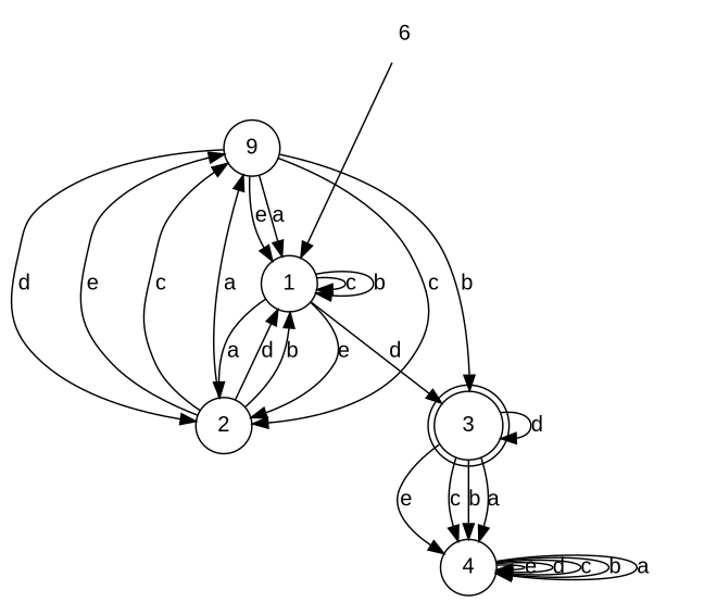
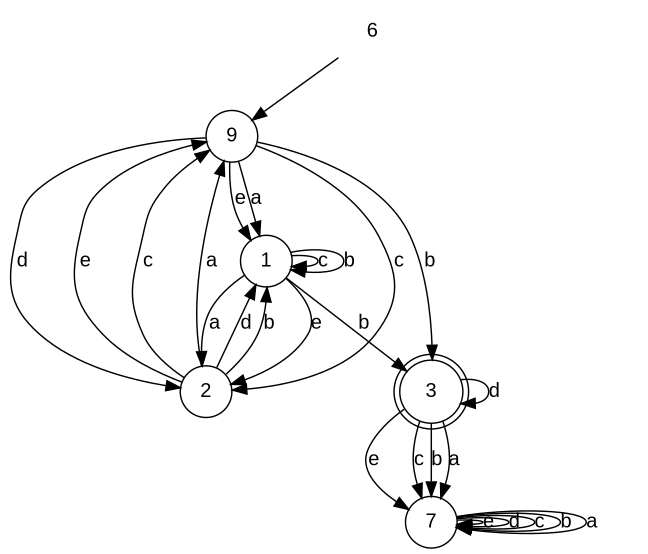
  digraph {
    fontname="Liberation Sans"
    rankdir=TB
    node [fontname="Liberation Sans" shape=circle]
    edge [fontname="Liberation Sans"]
    n1 [label=9]
    n2 [label=1]
    n3 [label=2]
    n4 [label=3 shape=doublecircle]
-   n5 [label=4]
+   n5 [label=7]
    n6 [label=6 shape=plaintext]
    n1 -> n2 [label=e]
    n1 -> n2 [label=a]
    n1 -> n3 [label=d]
    n1 -> n3 [label=c]
    n1 -> n4 [label=b]
    n2 -> n2 [label=c]
    n2 -> n2 [label=b]
    n2 -> n3 [label=e]
    n2 -> n3 [label=a]
-   n2 -> n4 [label=d]
+   n2 -> n4 [label=b]
    n3 -> n1 [label=e]
    n3 -> n1 [label=c]
    n3 -> n1 [label=a]
    n3 -> n2 [label=d]
    n3 -> n2 [label=b]
    n4 -> n4 [label=d]
    n4 -> n5 [label=e]
    n4 -> n5 [label=c]
    n4 -> n5 [label=b]
    n4 -> n5 [label=a]
    n5 -> n5 [label=e]
    n5 -> n5 [label=d]
    n5 -> n5 [label=c]
    n5 -> n5 [label=b]
    n5 -> n5 [label=a]
-   n6 -> n2
+   n6 -> n1
  }
